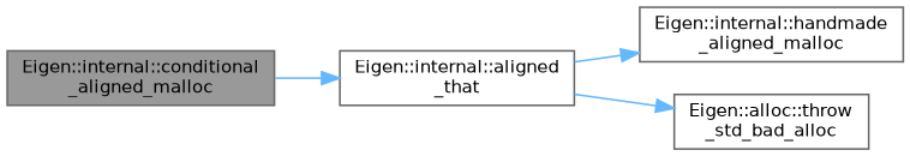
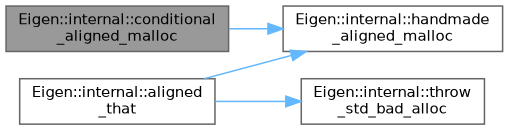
  digraph {
    rankdir=LR
    node [color=grey40 fillcolor=white fontname=Helvetica fontsize=10 shape=box style=filled]
    edge [color=steelblue1 fontname=Helvetica fontsize=10 labelfontname=Helvetica labelfontsize=10 style=solid]
    n1 [color=gray40 fillcolor=grey60 fontcolor=black height=0.2 label="Eigen::internal::conditional\l_aligned_malloc" width=0.4]
    n2 [height=0.2 label="Eigen::internal::aligned\l_that" width=0.4]
    n3 [height=0.2 label="Eigen::internal::handmade\l_aligned_malloc" width=0.4]
-   n4 [height=0.2 label="Eigen::alloc::throw\l_std_bad_alloc" width=0.4]
-   n1 -> n2
+   n4 [height=0.2 label="Eigen::internal::throw\l_std_bad_alloc" width=0.4]
+   n1 -> n3
    n2 -> n3
    n2 -> n4
  }
